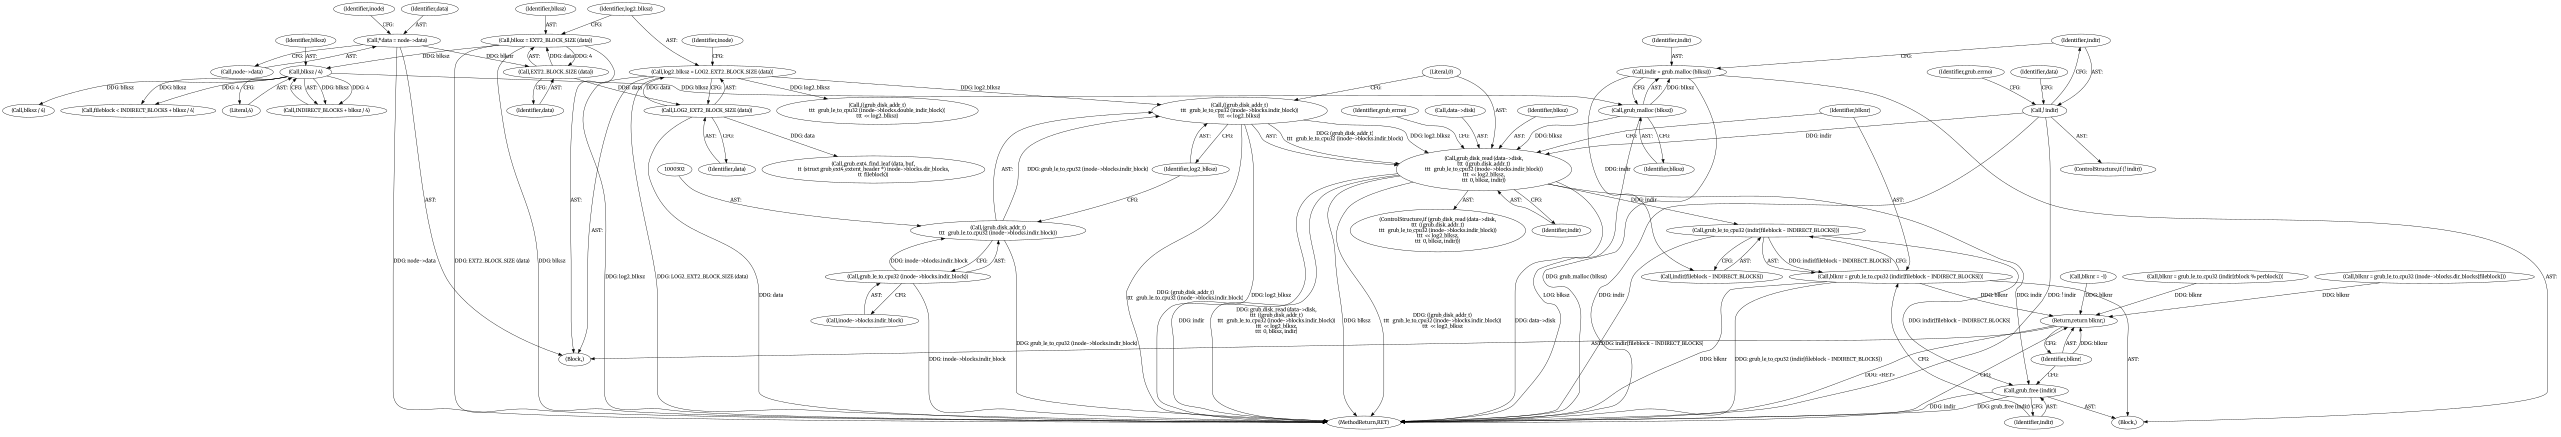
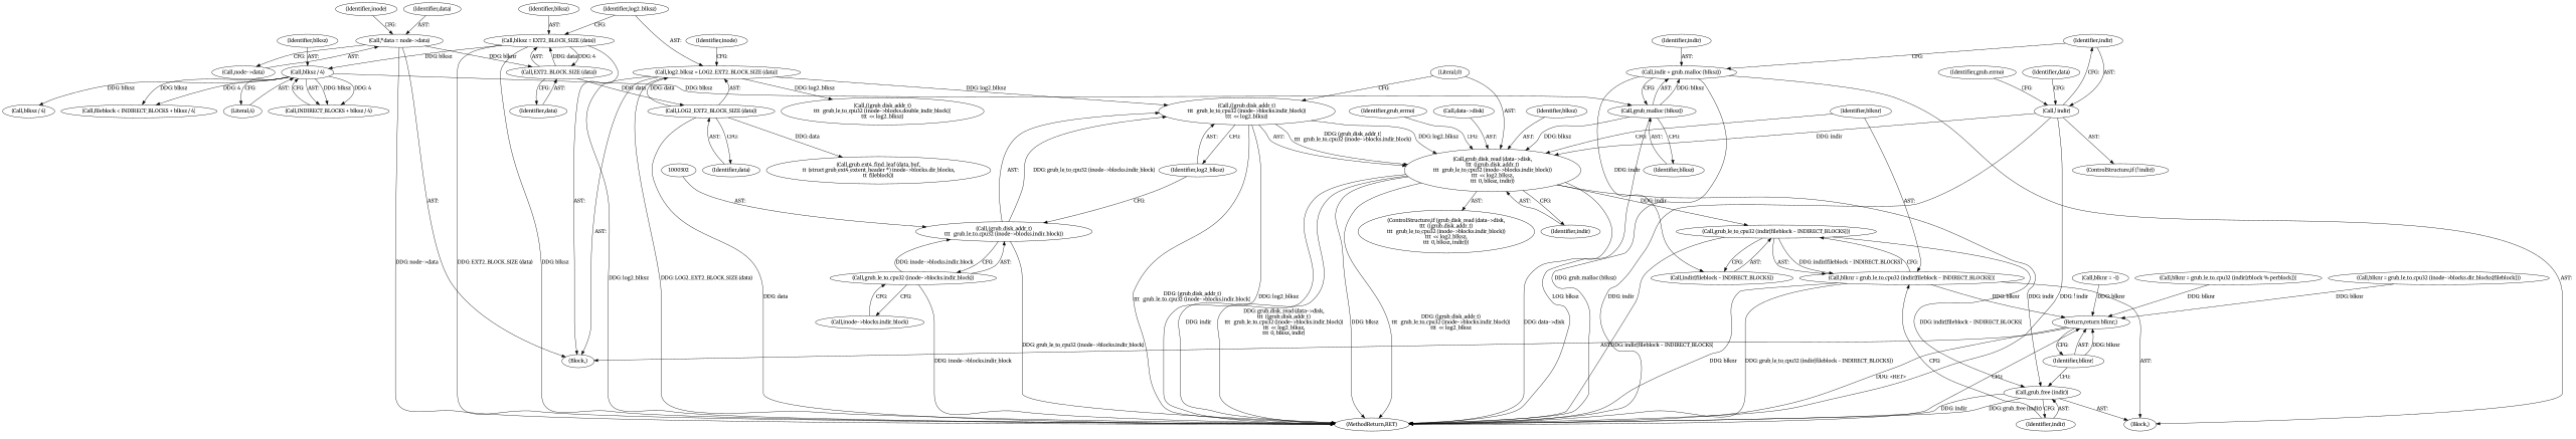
  digraph {
    fontname=Merriweather
    node [fontname=Merriweather]
    edge [fontname=Merriweather]
    n1 [label="(Call,grub_le_to_cpu32 (indir[fileblock - INDIRECT_BLOCKS]))"]
    n2 [label="(Call,blknr = grub_le_to_cpu32 (indir[fileblock - INDIRECT_BLOCKS]))"]
    n3 [label="(Call,grub_free (indir))"]
    n4 [label="(MethodReturn,RET)"]
    n5 [label="(Call,indir[fileblock - INDIRECT_BLOCKS])"]
    n6 [label="(Block,)"]
    n7 [label="(Return,return blknr;)"]
    n8 [label="(Identifier,indir)"]
    n9 [label="(Call,grub_disk_read (data->disk,\n\t\t\t  ((grub_disk_addr_t)\n\t\t\t   grub_le_to_cpu32 (inode->blocks.indir_block))\n\t\t\t  << log2_blksz,\n\t\t\t  0, blksz, indir))"]
    n10 [label="(ControlStructure,if (grub_disk_read (data->disk,\n\t\t\t  ((grub_disk_addr_t)\n\t\t\t   grub_le_to_cpu32 (inode->blocks.indir_block))\n\t\t\t  << log2_blksz,\n\t\t\t  0, blksz, indir)))"]
    n11 [label="(Identifier,indir)"]
    n12 [label="(Call,((grub_disk_addr_t)\n\t\t\t   grub_le_to_cpu32 (inode->blocks.indir_block))\n\t\t\t  << log2_blksz)"]
    n13 [label="(Identifier,log2_blksz)"]
    n14 [label="(Call,(grub_disk_addr_t)\n\t\t\t   grub_le_to_cpu32 (inode->blocks.indir_block))"]
    n15 [label="(Call,grub_le_to_cpu32 (inode->blocks.indir_block))"]
    n16 [label="(Call,inode->blocks.indir_block)"]
    n17 [label="(Call,log2_blksz = LOG2_EXT2_BLOCK_SIZE (data))"]
    n18 [label="(Call,LOG2_EXT2_BLOCK_SIZE (data))"]
    n19 [label="(Call,((grub_disk_addr_t)\n\t\t\t   grub_le_to_cpu32 (inode->blocks.double_indir_block))\n\t\t\t  << log2_blksz)"]
    n20 [label="(Block,)"]
    n21 [label="(Identifier,data)"]
    n22 [label="(Call,grub_ext4_find_leaf (data, buf,\n\t\t  (struct grub_ext4_extent_header *) inode->blocks.dir_blocks,\n\t\t  fileblock))"]
    n23 [label="(Call,EXT2_BLOCK_SIZE (data))"]
    n24 [label="(Call,blksz = EXT2_BLOCK_SIZE (data))"]
    n25 [label="(Identifier,data)"]
    n26 [label="(Call,blksz / 4)"]
    n27 [label="(Call,*data = node->data)"]
    n28 [label="(Call,node->data)"]
    n29 [label="(Call,grub_malloc (blksz))"]
    n30 [label="(Call,indir = grub_malloc (blksz))"]
    n31 [label="(Identifier,blksz)"]
    n32 [label="(Call,INDIRECT_BLOCKS + blksz / 4)"]
    n33 [label="(Call,blksz / 4)"]
    n34 [label="(Call,fileblock < INDIRECT_BLOCKS + blksz / 4)"]
    n35 [label="(Literal,4)"]
    n36 [label="(Call,! indir)"]
    n37 [label="(Identifier,indir)"]
    n38 [label="(ControlStructure,if (! indir))"]
    n39 [label="(Identifier,blknr)"]
    n40 [label="(Identifier,indir)"]
    n41 [label="(Identifier,blknr)"]
    n42 [label="(Identifier,blksz)"]
    n43 [label="(Call,blknr = -1)"]
    n44 [label="(Identifier,blksz)"]
    n45 [label="(Identifier,grub_errno)"]
    n46 [label="(Call,blknr = grub_le_to_cpu32 (indir[rblock % perblock]))"]
    n47 [label="(Identifier,grub_errno)"]
    n48 [label="(Call,data->disk)"]
    n49 [label="(Identifier,inode)"]
    n50 [label="(Identifier,data)"]
    n51 [label="(Identifier,data)"]
    n52 [label="(Identifier,log2_blksz)"]
    n53 [label="(Call,blknr = grub_le_to_cpu32 (inode->blocks.dir_blocks[fileblock]))"]
    n54 [label="(Identifier,blksz)"]
    n55 [label="(Identifier,inode)"]
    n56 [label="(Literal,0)"]
    1000302
    n1 -> n2 [label="AST: "]
    n1 -> n2 [label="DDG: indir[fileblock - INDIRECT_BLOCKS]"]
    n1 -> n3 [label="DDG: indir[fileblock - INDIRECT_BLOCKS]"]
    n1 -> n4 [label="DDG: indir[fileblock - INDIRECT_BLOCKS]"]
    n1 -> n5 [label="CFG: "]
    n2 -> n1 [label="CFG: "]
    n2 -> n4 [label="DDG: blknr"]
    n2 -> n4 [label="DDG: grub_le_to_cpu32 (indir[fileblock - INDIRECT_BLOCKS])"]
    n2 -> n6 [label="AST: "]
    n2 -> n7 [label="DDG: blknr"]
    n3 -> n4 [label="DDG: indir"]
    n3 -> n4 [label="DDG: grub_free (indir)"]
    n3 -> n6 [label="AST: "]
    n3 -> n8 [label="CFG: "]
    n4 -> n7 [label="CFG: "]
    n5 -> n1 [label="AST: "]
    n7 -> n4 [label="DDG: <RET>"]
    n7 -> n20 [label="AST: "]
    n7 -> n39 [label="CFG: "]
    n8 -> n2 [label="CFG: "]
    n8 -> n3 [label="AST: "]
    n9 -> n1 [label="DDG: indir"]
    n9 -> n3 [label="DDG: indir"]
    n9 -> n4 [label="DDG: indir"]
    n9 -> n4 [label="DDG: grub_disk_read (data->disk,\n\t\t\t  ((grub_disk_addr_t)\n\t\t\t   grub_le_to_cpu32 (inode->blocks.indir_block))\n\t\t\t  << log2_blksz,\n\t\t\t  0, blksz, indir)"]
    n9 -> n4 [label="DDG: blksz"]
    n9 -> n4 [label="DDG: ((grub_disk_addr_t)\n\t\t\t   grub_le_to_cpu32 (inode->blocks.indir_block))\n\t\t\t  << log2_blksz"]
    n9 -> n4 [label="DDG: data->disk"]
    n9 -> n10 [label="AST: "]
    n9 -> n11 [label="CFG: "]
    n11 -> n9 [label="AST: "]
    n12 -> n4 [label="DDG: log2_blksz"]
    n12 -> n4 [label="DDG: (grub_disk_addr_t)\n\t\t\t   grub_le_to_cpu32 (inode->blocks.indir_block)"]
    n12 -> n9 [label="AST: "]
    n12 -> n9 [label="DDG: (grub_disk_addr_t)\n\t\t\t   grub_le_to_cpu32 (inode->blocks.indir_block)"]
    n12 -> n9 [label="DDG: log2_blksz"]
    n12 -> n13 [label="CFG: "]
    n13 -> n12 [label="AST: "]
    n13 -> n14 [label="CFG: "]
    n14 -> n4 [label="DDG: grub_le_to_cpu32 (inode->blocks.indir_block)"]
    n14 -> n12 [label="AST: "]
    n14 -> n12 [label="DDG: grub_le_to_cpu32 (inode->blocks.indir_block)"]
    n14 -> n15 [label="CFG: "]
    n15 -> n4 [label="DDG: inode->blocks.indir_block"]
    n15 -> n14 [label="AST: "]
    n15 -> n14 [label="DDG: inode->blocks.indir_block"]
    n15 -> n16 [label="CFG: "]
-   n16 -> n15 [label="AST: "]
+   n16 -> n15 [label="CFG: "]
    n17 -> n4 [label="DDG: LOG2_EXT2_BLOCK_SIZE (data)"]
    n17 -> n4 [label="DDG: log2_blksz"]
    n17 -> n12 [label="DDG: log2_blksz"]
-   n17 -> n18 [label="CFG: "]
    n17 -> n19 [label="DDG: log2_blksz"]
    n17 -> n20 [label="AST: "]
    n18 -> n4 [label="DDG: data"]
    n18 -> n17 [label="AST: "]
    n18 -> n17 [label="DDG: data"]
    n18 -> n21 [label="CFG: "]
    n18 -> n22 [label="DDG: data"]
    n21 -> n18 [label="AST: "]
    n23 -> n18 [label="DDG: data"]
    n23 -> n24 [label="AST: "]
    n23 -> n24 [label="DDG: data"]
    n23 -> n25 [label="CFG: "]
    n24 -> n4 [label="DDG: EXT2_BLOCK_SIZE (data)"]
    n24 -> n4 [label="DDG: blksz"]
    n24 -> n20 [label="AST: "]
    n24 -> n23 [label="DDG: 4"]
    n24 -> n26 [label="DDG: blksz"]
    n25 -> n23 [label="AST: "]
    n26 -> n29 [label="DDG: blksz"]
    n26 -> n32 [label="AST: "]
    n26 -> n32 [label="DDG: blksz"]
    n26 -> n32 [label="DDG: 4"]
    n26 -> n33 [label="DDG: blksz"]
    n26 -> n34 [label="DDG: blksz"]
    n26 -> n34 [label="DDG: 4"]
    n26 -> n35 [label="CFG: "]
    n27 -> n4 [label="DDG: node->data"]
    n27 -> n20 [label="AST: "]
    n27 -> n23 [label="DDG: blknr"]
    n27 -> n28 [label="CFG: "]
    n28 -> n27 [label="AST: "]
    n29 -> n4 [label="LOG: blksz"]
    n29 -> n9 [label="DDG: blksz"]
    n29 -> n30 [label="AST: "]
    n29 -> n30 [label="DDG: blksz"]
    n29 -> n31 [label="CFG: "]
    n30 -> n4 [label="DDG: grub_malloc (blksz)"]
    n30 -> n5 [label="DDG: indir"]
    n30 -> n6 [label="AST: "]
    n30 -> n29 [label="CFG: "]
    n31 -> n29 [label="AST: "]
    n32 -> n26 [label="CFG: "]
    n35 -> n26 [label="AST: "]
    n36 -> n4 [label="DDG: ! indir"]
    n36 -> n4 [label="DDG: indir"]
    n36 -> n9 [label="DDG: indir"]
    n36 -> n37 [label="CFG: "]
    n36 -> n38 [label="AST: "]
    n37 -> n30 [label="CFG: "]
    n37 -> n36 [label="AST: "]
    n39 -> n3 [label="CFG: "]
    n39 -> n7 [label="AST: "]
    n39 -> n7 [label="DDG: blknr"]
    n40 -> n30 [label="AST: "]
    n41 -> n2 [label="AST: "]
    n41 -> n9 [label="CFG: "]
    n42 -> n24 [label="AST: "]
    n43 -> n7 [label="DDG: blknr"]
    n44 -> n9 [label="AST: "]
    n45 -> n9 [label="CFG: "]
    n46 -> n7 [label="DDG: blknr"]
    n47 -> n36 [label="CFG: "]
    n48 -> n9 [label="AST: "]
    n49 -> n17 [label="CFG: "]
    n50 -> n27 [label="AST: "]
    n51 -> n36 [label="CFG: "]
    n52 -> n17 [label="AST: "]
    n52 -> n24 [label="CFG: "]
    n53 -> n7 [label="DDG: blknr"]
    n54 -> n26 [label="AST: "]
    n55 -> n27 [label="CFG: "]
    n56 -> n9 [label="AST: "]
    n56 -> n12 [label="CFG: "]
    1000302 -> n14 [label="AST: "]
  }
